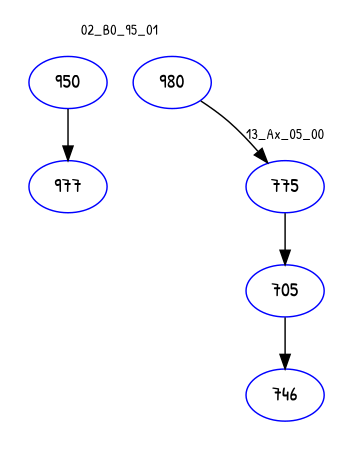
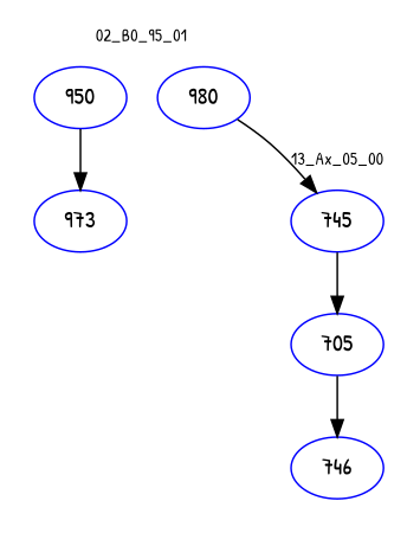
  digraph {
    fontname="Patrick Hand"
    node [color=blue fontname="Patrick Hand"]
    edge [color=black fontname="Patrick Hand"]
-   n1 [label=775]
+   n1 [label=745]
    n2 [label=705]
    n3 [label=746]
    n4 [label=980]
    n5 [label=950]
-   n6 [label=977]
+   n6 [label=973]
    subgraph cluster_1 {
      color=white
      fontsize=10
      label="13_Ax_05_00"
      n1
      n2
      n3
    }
    subgraph cluster_2 {
      color=white
      fontsize=10
      label="02_B0_95_01"
      n4
      n5
      n6
    }
    n1 -> n2
    n2 -> n3
    n4 -> n1
    n5 -> n6
  }
